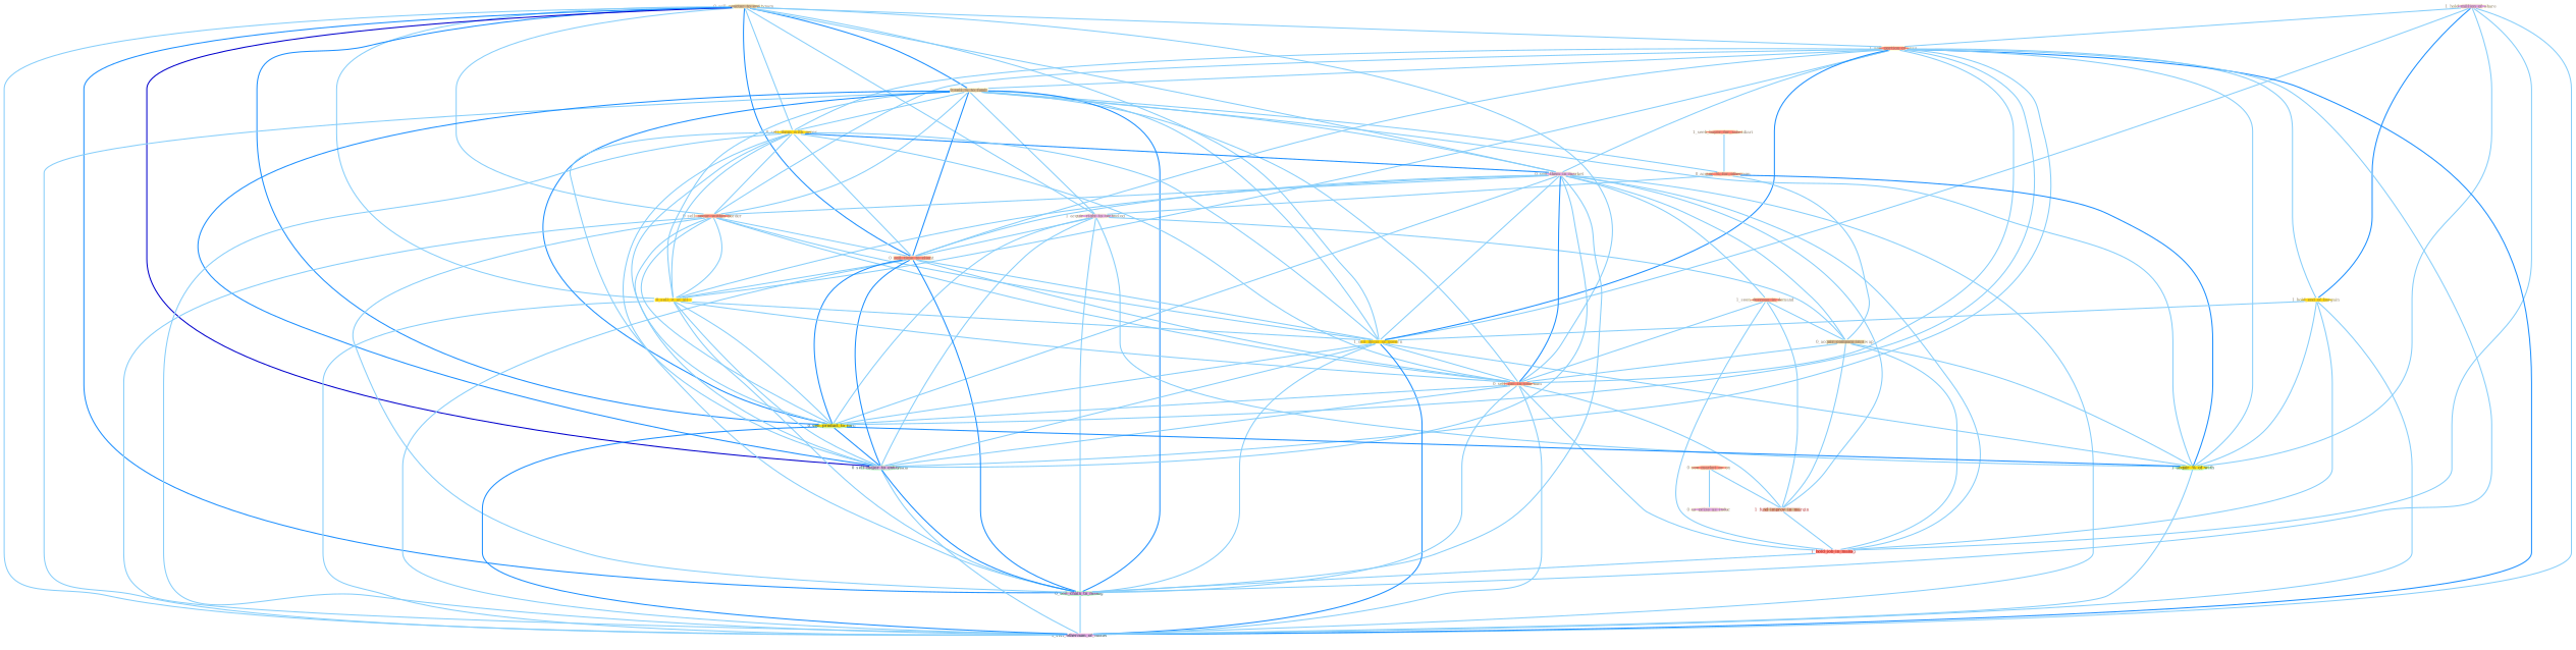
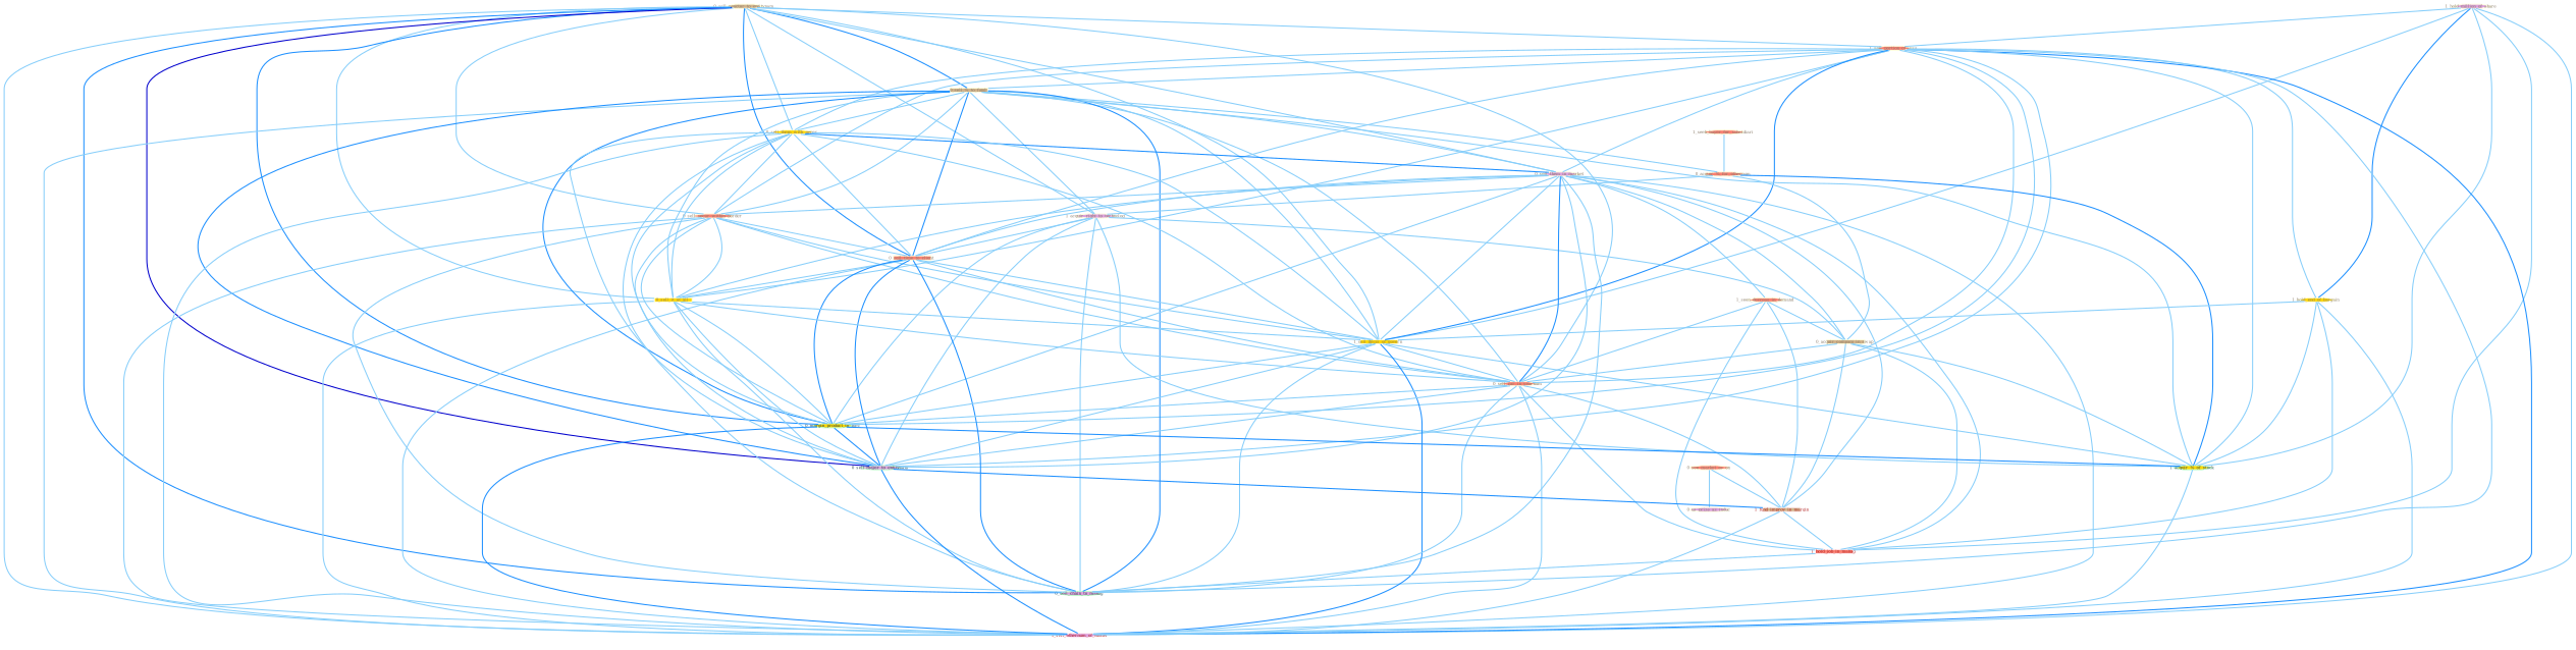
  graph {
    node [color="#ffffe0" fillcolor=salmon fixedsize=true fontcolor="#8b7d6b" fontsize=4 shape=octagon style=filled]
    edge [color="#87cefa" w=1]
    "1_seek_buyer_for_subsidiari " [height=.06 width=.5]
    "0_sell_reactor_to_entitynam " [fillcolor=tan height=.06 shape=hexagon width=.5]
    "1_hold_million_of_share " [fillcolor=plum height=.06 shape=hexagon width=.5]
    "0_see_market_as_on " [height=.06 width=.5]
    "1_sell_portion_of_issu " [height=.06 shape=hexagon width=.5]
    "0_sell_%_to_fund " [fillcolor=tan height=.06 shape=box width=.5]
    "0_sell_them_with_gener " [fillcolor=gold height=.06 width=.5]
    "0_acquir_%_for_othernum " [height=.06 width=.5]
    "1_acquir_right_to_technolog " [fillcolor=plum height=.06 width=.5]
    "0_sell_them_in_market " [fillcolor=plum height=.06 shape=hexagon width=.5]
    "0_sell_secur_within_border " [height=.06 width=.5]
    "1_seen_decreas_in_demand " [height=.06 shape=hexagon width=.5]
    "0_sell_time_to_client " [height=.06 shape=box width=.5]
    "0_sell_it_at_all " [fillcolor=gold height=.06 shape=box width=.5]
    "1_hold_end_of_bargain " [fillcolor=gold height=.06 shape=hexagon width=.5]
    "0_acquir_compani_in_swap " [fillcolor=tan height=.06 shape=box width=.5]
    "1_sell_decis_of_govern " [fillcolor=gold height=.06 shape=box width=.5]
    "0_us_prize_as_induc " [fillcolor=plum height=.06 width=.5]
    "0_sell_car_in_yearnum " [height=.06 shape=hexagon width=.5]
    n20 [color="#fff0f5" fillcolor=tan fontcolor="#b22222" height=.06 label="1_fund_improv_in_margin" shape=box width=.5]
    "1_hold_job_in_manag " [color="#fff0f5" fontcolor="#b22222" height=.06 shape=box width=.5]
-   "1_sell_othernum_of_model " [color="#fff0f5" fillcolor=plum fontcolor="#2f4f4f" height=.06 shape=hexagon width=.5]
-   "0_sell_product_to_forc " [color="#BDFCC9" fillcolor=gold fontcolor="#2f4f4f" height=.06 width=.5]
+   "1_sell_othernum_of_model " [color="#fff0f5" fillcolor=plum fontcolor="#b22222" height=.06 shape=hexagon width=.5]
+   "0_sell_product_to_forc " [color="#BDFCC9" fillcolor=gold fontcolor="#2f4f4f" height=.06 width=.5 label="0_margin_product_to_forc"]
    "0_sell_major_to_entitynam " [color="#BDFCC9" fillcolor=plum fontcolor="#2f4f4f" height=.06 width=.5]
    "0_sell_chain_to_manag " [color="#BDFCC9" fillcolor=plum fontcolor="#2f4f4f" height=.06 width=.5]
-   "1_acquir_%_of_stock " [color="#BDFCC9" fillcolor=gold fontcolor="#2f4f4f" height=.06 shape=hexagon width=.5 label="1_acquir_%_of_with"]
+   "1_acquir_%_of_stock " [color="#BDFCC9" fillcolor=gold fontcolor="#2f4f4f" height=.06 shape=hexagon width=.5]
    subgraph sub_1 {
      "1_seek_buyer_for_subsidiari "
      "0_sell_reactor_to_entitynam "
      "1_hold_million_of_share "
      "0_see_market_as_on "
      "1_sell_portion_of_issu "
      "0_sell_%_to_fund "
      "0_sell_them_with_gener "
      "0_acquir_%_for_othernum "
      "1_acquir_right_to_technolog "
      "0_sell_them_in_market "
      "0_sell_secur_within_border "
      "1_seen_decreas_in_demand "
      "0_sell_time_to_client "
      "0_sell_it_at_all "
      "1_hold_end_of_bargain "
      "0_acquir_compani_in_swap "
      "1_sell_decis_of_govern "
      "0_us_prize_as_induc "
      "0_sell_car_in_yearnum "
    }
    subgraph sub_2 {
      n20
      "1_hold_job_in_manag "
      "1_sell_othernum_of_model "
    }
    "1_seek_buyer_for_subsidiari " -- "0_acquir_%_for_othernum "
    "0_sell_reactor_to_entitynam " -- "1_sell_portion_of_issu "
    "0_sell_reactor_to_entitynam " -- "0_sell_%_to_fund " [color="#1e90ff" w=2]
    "0_sell_reactor_to_entitynam " -- "0_sell_them_with_gener "
    "0_sell_reactor_to_entitynam " -- "1_acquir_right_to_technolog "
    "0_sell_reactor_to_entitynam " -- "0_sell_them_in_market "
    "0_sell_reactor_to_entitynam " -- "0_sell_secur_within_border "
    "0_sell_reactor_to_entitynam " -- "0_sell_time_to_client " [color="#1e90ff" w=2]
    "0_sell_reactor_to_entitynam " -- "0_sell_it_at_all "
    "0_sell_reactor_to_entitynam " -- "1_sell_decis_of_govern "
    "0_sell_reactor_to_entitynam " -- "0_sell_car_in_yearnum "
    "0_sell_reactor_to_entitynam " -- "1_sell_othernum_of_model "
    "0_sell_reactor_to_entitynam " -- "0_sell_product_to_forc " [color="#1e90ff" w=2]
    "0_sell_reactor_to_entitynam " -- "0_sell_major_to_entitynam " [color="#0000cd" w=3]
    "0_sell_reactor_to_entitynam " -- "0_sell_chain_to_manag " [color="#1e90ff" w=2]
    "1_hold_million_of_share " -- "1_sell_portion_of_issu "
    "1_hold_million_of_share " -- "1_hold_end_of_bargain " [color="#1e90ff" w=2]
    "1_hold_million_of_share " -- "1_sell_decis_of_govern "
    "1_hold_million_of_share " -- "1_hold_job_in_manag "
    "1_hold_million_of_share " -- "1_sell_othernum_of_model "
    "1_hold_million_of_share " -- "1_acquir_%_of_stock "
    "0_see_market_as_on " -- "0_us_prize_as_induc "
    "0_see_market_as_on " -- n20
    "1_sell_portion_of_issu " -- "0_sell_%_to_fund "
    "1_sell_portion_of_issu " -- "0_sell_them_with_gener "
    "1_sell_portion_of_issu " -- "0_sell_them_in_market "
    "1_sell_portion_of_issu " -- "0_sell_secur_within_border "
    "1_sell_portion_of_issu " -- "0_sell_time_to_client "
    "1_sell_portion_of_issu " -- "0_sell_it_at_all "
    "1_sell_portion_of_issu " -- "1_hold_end_of_bargain "
    "1_sell_portion_of_issu " -- "1_sell_decis_of_govern " [color="#1e90ff" w=2]
    "1_sell_portion_of_issu " -- "0_sell_car_in_yearnum "
    "1_sell_portion_of_issu " -- "1_sell_othernum_of_model " [color="#1e90ff" w=2]
    "1_sell_portion_of_issu " -- "0_sell_product_to_forc "
    "1_sell_portion_of_issu " -- "0_sell_major_to_entitynam "
    "1_sell_portion_of_issu " -- "0_sell_chain_to_manag "
    "1_sell_portion_of_issu " -- "1_acquir_%_of_stock "
    "0_sell_%_to_fund " -- "0_sell_them_with_gener "
    "0_sell_%_to_fund " -- "0_acquir_%_for_othernum "
    "0_sell_%_to_fund " -- "1_acquir_right_to_technolog "
    "0_sell_%_to_fund " -- "0_sell_them_in_market "
    "0_sell_%_to_fund " -- "0_sell_secur_within_border "
    "0_sell_%_to_fund " -- "0_sell_time_to_client " [color="#1e90ff" w=2]
    "0_sell_%_to_fund " -- "0_sell_it_at_all "
    "0_sell_%_to_fund " -- "1_sell_decis_of_govern "
    "0_sell_%_to_fund " -- "0_sell_car_in_yearnum "
    "0_sell_%_to_fund " -- "1_sell_othernum_of_model "
    "0_sell_%_to_fund " -- "0_sell_product_to_forc " [color="#1e90ff" w=2]
    "0_sell_%_to_fund " -- "0_sell_major_to_entitynam " [color="#1e90ff" w=2]
    "0_sell_%_to_fund " -- "0_sell_chain_to_manag " [color="#1e90ff" w=2]
    "0_sell_%_to_fund " -- "1_acquir_%_of_stock "
    "0_sell_them_with_gener " -- "0_sell_them_in_market " [color="#1e90ff" w=2]
    "0_sell_them_with_gener " -- "0_sell_secur_within_border "
    "0_sell_them_with_gener " -- "0_sell_time_to_client "
    "0_sell_them_with_gener " -- "0_sell_it_at_all "
    "0_sell_them_with_gener " -- "1_sell_decis_of_govern "
    "0_sell_them_with_gener " -- "0_sell_car_in_yearnum "
    "0_sell_them_with_gener " -- "1_sell_othernum_of_model "
    "0_sell_them_with_gener " -- "0_sell_product_to_forc "
    "0_sell_them_with_gener " -- "0_sell_major_to_entitynam "
    "0_sell_them_with_gener " -- "0_sell_chain_to_manag "
    "0_acquir_%_for_othernum " -- "1_acquir_right_to_technolog "
    "0_acquir_%_for_othernum " -- "0_acquir_compani_in_swap "
    "0_acquir_%_for_othernum " -- "1_acquir_%_of_stock " [color="#1e90ff" w=2]
    "1_acquir_right_to_technolog " -- "0_sell_time_to_client "
    "1_acquir_right_to_technolog " -- "0_acquir_compani_in_swap "
    "1_acquir_right_to_technolog " -- "0_sell_product_to_forc "
    "1_acquir_right_to_technolog " -- "0_sell_major_to_entitynam "
    "1_acquir_right_to_technolog " -- "0_sell_chain_to_manag "
    "1_acquir_right_to_technolog " -- "1_acquir_%_of_stock "
    "0_sell_them_in_market " -- "0_sell_secur_within_border "
    "0_sell_them_in_market " -- "1_seen_decreas_in_demand "
    "0_sell_them_in_market " -- "0_sell_time_to_client "
    "0_sell_them_in_market " -- "0_sell_it_at_all "
    "0_sell_them_in_market " -- "0_acquir_compani_in_swap "
    "0_sell_them_in_market " -- "1_sell_decis_of_govern "
    "0_sell_them_in_market " -- "0_sell_car_in_yearnum " [color="#1e90ff" w=2]
    "0_sell_them_in_market " -- n20
    "0_sell_them_in_market " -- "1_hold_job_in_manag "
    "0_sell_them_in_market " -- "1_sell_othernum_of_model "
    "0_sell_them_in_market " -- "0_sell_product_to_forc "
    "0_sell_them_in_market " -- "0_sell_major_to_entitynam "
    "0_sell_them_in_market " -- "0_sell_chain_to_manag "
    "0_sell_secur_within_border " -- "0_sell_time_to_client "
    "0_sell_secur_within_border " -- "0_sell_it_at_all "
    "0_sell_secur_within_border " -- "1_sell_decis_of_govern "
    "0_sell_secur_within_border " -- "0_sell_car_in_yearnum "
    "0_sell_secur_within_border " -- "1_sell_othernum_of_model "
    "0_sell_secur_within_border " -- "0_sell_product_to_forc "
    "0_sell_secur_within_border " -- "0_sell_major_to_entitynam "
    "0_sell_secur_within_border " -- "0_sell_chain_to_manag "
    "1_seen_decreas_in_demand " -- "0_acquir_compani_in_swap "
    "1_seen_decreas_in_demand " -- "0_sell_car_in_yearnum "
    "1_seen_decreas_in_demand " -- n20
    "1_seen_decreas_in_demand " -- "1_hold_job_in_manag "
    "0_sell_time_to_client " -- "0_sell_it_at_all "
    "0_sell_time_to_client " -- "1_sell_decis_of_govern "
    "0_sell_time_to_client " -- "0_sell_car_in_yearnum "
    "0_sell_time_to_client " -- "1_sell_othernum_of_model "
    "0_sell_time_to_client " -- "0_sell_product_to_forc " [color="#1e90ff" w=2]
    "0_sell_time_to_client " -- "0_sell_major_to_entitynam " [color="#1e90ff" w=2]
    "0_sell_time_to_client " -- "0_sell_chain_to_manag " [color="#1e90ff" w=2]
    "0_sell_it_at_all " -- "1_sell_decis_of_govern "
    "0_sell_it_at_all " -- "0_sell_car_in_yearnum "
    "0_sell_it_at_all " -- "1_sell_othernum_of_model "
    "0_sell_it_at_all " -- "0_sell_product_to_forc "
    "0_sell_it_at_all " -- "0_sell_major_to_entitynam "
    "0_sell_it_at_all " -- "0_sell_chain_to_manag "
    "1_hold_end_of_bargain " -- "1_sell_decis_of_govern "
    "1_hold_end_of_bargain " -- "1_hold_job_in_manag "
    "1_hold_end_of_bargain " -- "1_sell_othernum_of_model "
    "1_hold_end_of_bargain " -- "1_acquir_%_of_stock "
    "0_acquir_compani_in_swap " -- "0_sell_car_in_yearnum "
    "0_acquir_compani_in_swap " -- n20
    "0_acquir_compani_in_swap " -- "1_hold_job_in_manag "
    "0_acquir_compani_in_swap " -- "1_acquir_%_of_stock "
    "1_sell_decis_of_govern " -- "0_sell_car_in_yearnum "
    "1_sell_decis_of_govern " -- "1_sell_othernum_of_model " [color="#1e90ff" w=2]
    "1_sell_decis_of_govern " -- "0_sell_product_to_forc "
    "1_sell_decis_of_govern " -- "0_sell_major_to_entitynam "
    "1_sell_decis_of_govern " -- "0_sell_chain_to_manag "
    "1_sell_decis_of_govern " -- "1_acquir_%_of_stock "
    "0_sell_car_in_yearnum " -- n20
    "0_sell_car_in_yearnum " -- "1_hold_job_in_manag "
    "0_sell_car_in_yearnum " -- "1_sell_othernum_of_model "
    "0_sell_car_in_yearnum " -- "0_sell_product_to_forc "
    "0_sell_car_in_yearnum " -- "0_sell_major_to_entitynam "
    "0_sell_car_in_yearnum " -- "0_sell_chain_to_manag "
    n20 -- "1_hold_job_in_manag "
    "1_hold_job_in_manag " -- "0_sell_chain_to_manag "
    "0_sell_product_to_forc " -- "1_sell_othernum_of_model " [color="#1e90ff"]
    "0_sell_product_to_forc " -- "0_sell_major_to_entitynam " [color="#1e90ff" w=2]
    "0_sell_product_to_forc " -- "1_acquir_%_of_stock " [color="#1e90ff" w=2]
-   "0_sell_major_to_entitynam " -- "1_sell_othernum_of_model "
-   "0_sell_major_to_entitynam " -- "0_sell_chain_to_manag " [color="#1e90ff" w=2]
-   "0_sell_chain_to_manag " -- "1_sell_othernum_of_model "
+   "0_sell_major_to_entitynam " -- "1_sell_othernum_of_model " [color="#1e90ff"]
+   "0_sell_major_to_entitynam " -- n20 [color="#1e90ff" w=2]
+   n20 -- "1_sell_othernum_of_model "
    "1_acquir_%_of_stock " -- "1_sell_othernum_of_model "
  }
